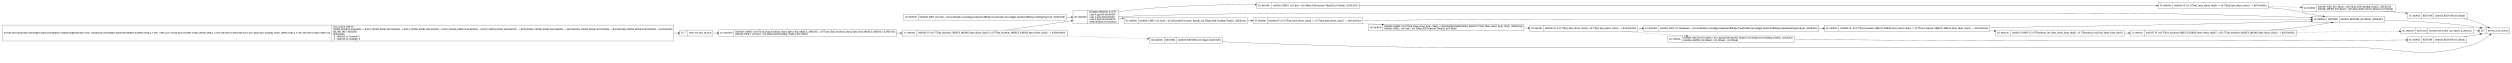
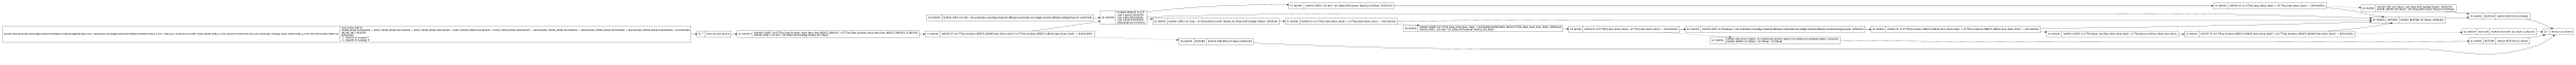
  digraph {
    fontname=Merriweather
    rankdir=LR
    node [fontname=Merriweather shape=record]
    edge [fontname=Merriweather]
    n1 [label="{24\:\ ?|MTH_ENTER_BLOCK\l}"]
    n2 [label="{26\:\ 0x0000|0x0000: CONST  (r0 I:??[int, float, boolean, short, byte, char, OBJECT, ARRAY]) = (0 ??[int, float, boolean, short, byte, char, OBJECT, ARRAY])  (LINE:634)\l0x0001: CMP_L  (r1 I:int) = (r6 I:float A[D('leading' float)]), (r0 I:float) \l}"]
    n3 [label="{27\:\ 0x0003|0x0003: IF  (r1 I:??[int, boolean, OBJECT, ARRAY, byte, short, char]) != (0 ??[int, boolean, OBJECT, ARRAY, byte, short, char])  \-\> B:29:0x0006 \l}"]
    n4 [label="{28\:\ 0x0005|RETURN\l|0x0005: RETURN  (r0 I:float)  (LINE:635)\l}"]
    n5 [label="{30\:\ 0x0008|0x0008: SWITCH  (r1 I:??)\l case 0: goto B:36:0x0014\l case 1: goto B:36:0x0014\l case 2: goto B:32:0x000c\l default: goto B:47:0x002a \l}"]
    n6 [label="{25\:\ ?|MTH_EXIT_HINTS\l}"]
    n7 [label="{29\:\ 0x0006|0x0006: IGET  (r1 I:int) = (r4 I:androidx.core.widget.AutoScrollHelper) androidx.core.widget.AutoScrollHelper.mEdgeType int  (LINE:638)\l}"]
    n8 [label="{32\:\ 0x000c|0x000c: CMP_G  (r1 I:int) = (r5 I:float A[D('current' float)]), (r0 I:float)  (LINE:652)\l}"]
    n9 [label="{36\:\ 0x0014|0x0014: CMP_G  (r2 I:int) = (r5 I:float A[D('current' float)]), (r6 I:float A[D('leading' float)])  (LINE:641)\l}"]
    n10 [label="{47\:\ 0x002a|RETURN\l|0x002a: RETURN  (r0 I:float)  (LINE:659)\l}"]
    n11 [label="{33\:\ 0x000e|0x000e: IF  (r1 I:??[int, byte, short, char]) \>= (0 ??[int, byte, short, char])  \-\> B:47:0x002a \l}"]
    n12 [label="{37\:\ 0x0016|0x0016: IF  (r2 I:??[int, byte, short, char]) \>= (0 ??[int, byte, short, char])  \-\> B:47:0x002a \l}"]
    n13 [label="{34\:\ 0x0010|0x0010: NEG  (r0 I:float) = (r6 I:float A[D('leading' float)])  (LINE:654)\l0x0011: ARITH  (r0 I:float) = (r5 I:float A[D('current' float)]) \/ (r0 I:float) \l}"]
    n14 [label="{35\:\ 0x0013|RETURN\l|0x0013: RETURN  (r0 I:float) \l}"]
    n15 [label="{38\:\ 0x0018|0x0018: CONST  (r2 I:??[int, float, short, byte, char]) = (1065353216(0x3f800000, float:1.0) ??[int, float, short, byte, char])  (LINE:642)\l0x001a: CMP_L  (r3 I:int) = (r5 I:float A[D('current' float)]), (r0 I:float) \l}"]
    n16 [label="{39\:\ 0x001c|0x001c: IF  (r3 I:??[int, byte, short, char]) \< (0 ??[int, byte, short, char])  \-\> B:42:0x0022 \l}"]
    n17 [label="{40\:\ 0x001e|0x001e: ARITH  (r0 I:float) = (r5 I:float A[D('current' float)]) \/ (r6 I:float A[D('leading' float)])  (LINE:644)\l0x0020: ARITH  (r2 I:float) = (r2 I:float) \- (r0 I:float) \l}"]
    n18 [label="{42\:\ 0x0022|0x0022: IGET  (r3 I:boolean) = (r4 I:androidx.core.widget.AutoScrollHelper) androidx.core.widget.AutoScrollHelper.mAnimating boolean  (LINE:645)\l}"]
    n19 [label="{41\:\ 0x0021|RETURN\l|0x0021: RETURN  (r2 I:float) \l}"]
    n20 [label="{43\:\ 0x0024|0x0024: IF  (r3 I:??[int, boolean, OBJECT, ARRAY, byte, short, char]) == (0 ??[int, boolean, OBJECT, ARRAY, byte, short, char])  \-\> B:47:0x002a \l}"]
    n21 [label="{44\:\ 0x0026|0x0026: CONST  (r3 I:??[boolean, int, float, short, byte, char]) = (1 ??[boolean, int, float, short, byte, char]) \l}"]
    n22 [label="{45\:\ 0x0027|0x0027: IF  (r1 I:??[int, boolean, OBJECT, ARRAY, byte, short, char]) != (r3 I:??[int, boolean, OBJECT, ARRAY, byte, short, char])  \-\> B:47:0x002a \l}"]
    n23 [label="{46\:\ 0x0029|RETURN\l|0x0029: RETURN  (r2 I:float)  (LINE:647)\l}"]
    n24 [label="{private float androidx.core.widget.AutoScrollHelper.constrainEdgeValue((r4 'this' I:androidx.core.widget.AutoScrollHelper A[IMMUTABLE_TYPE, THIS]), (r5 I:float A[D('current' float), IMMUTABLE_TYPE, METHOD_ARGUMENT]), (r6 I:float A[D('leading' float), IMMUTABLE_TYPE, METHOD_ARGUMENT]))  | USE_LINES_HINTS\lCROSS_EDGE: B:35:0x0013 \-\> B:25:?, CROSS_EDGE: B:47:0x002a \-\> B:25:?, CROSS_EDGE: B:41:0x0021 \-\> B:25:?, CROSS_EDGE: B:46:0x0029 \-\> B:25:?, CROSS_EDGE: B:45:0x0027 \-\> B:47:0x002a, CROSS_EDGE: B:43:0x0024 \-\> B:47:0x002a, CROSS_EDGE: B:37:0x0016 \-\> B:47:0x002a, CROSS_EDGE: B:30:0x0008 \-\> B:47:0x002a\lINLINE_NOT_NEEDED\lDebug Info:\l  \-1 \-0x0035: r5 'current' F\l  \-1 \-0x0035: r6 'leading' F\l}"]
    n1 -> n2
    n2 -> n3
    n3 -> n4 [style=dashed]
    n3 -> n5
    n4 -> n6
    n5 -> n8
    n5 -> n9
    n5 -> n10
    n7 -> n5
    n8 -> n11
    n9 -> n12
-   n10 -> n6
+   n10 -> n14
    n11 -> n10
    n11 -> n13 [style=dashed]
    n12 -> n10
    n12 -> n15 [style=dashed]
    n13 -> n14
    n14 -> n6
    n15 -> n16
    n16 -> n17 [style=dashed]
    n16 -> n18
    n17 -> n19
    n18 -> n20
    n19 -> n6
    n20 -> n10
    n20 -> n21 [style=dashed]
    n21 -> n22
    n22 -> n10
    n22 -> n23 [style=dashed]
    n23 -> n6
    n24 -> n1
  }
